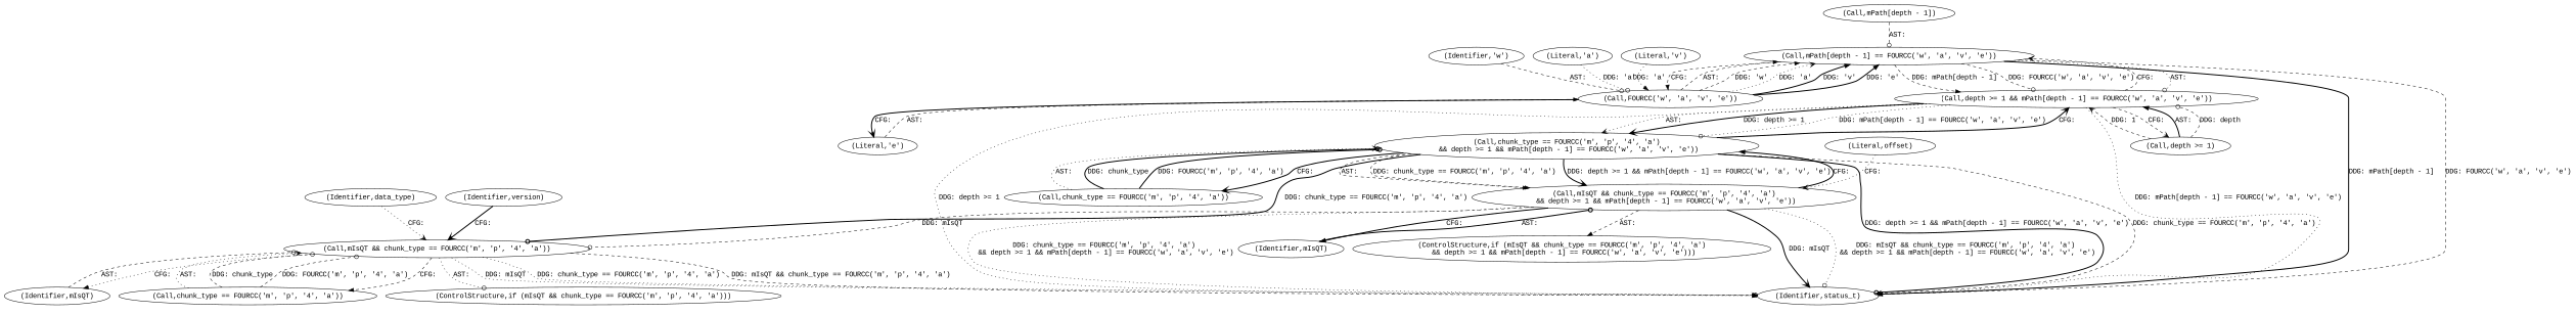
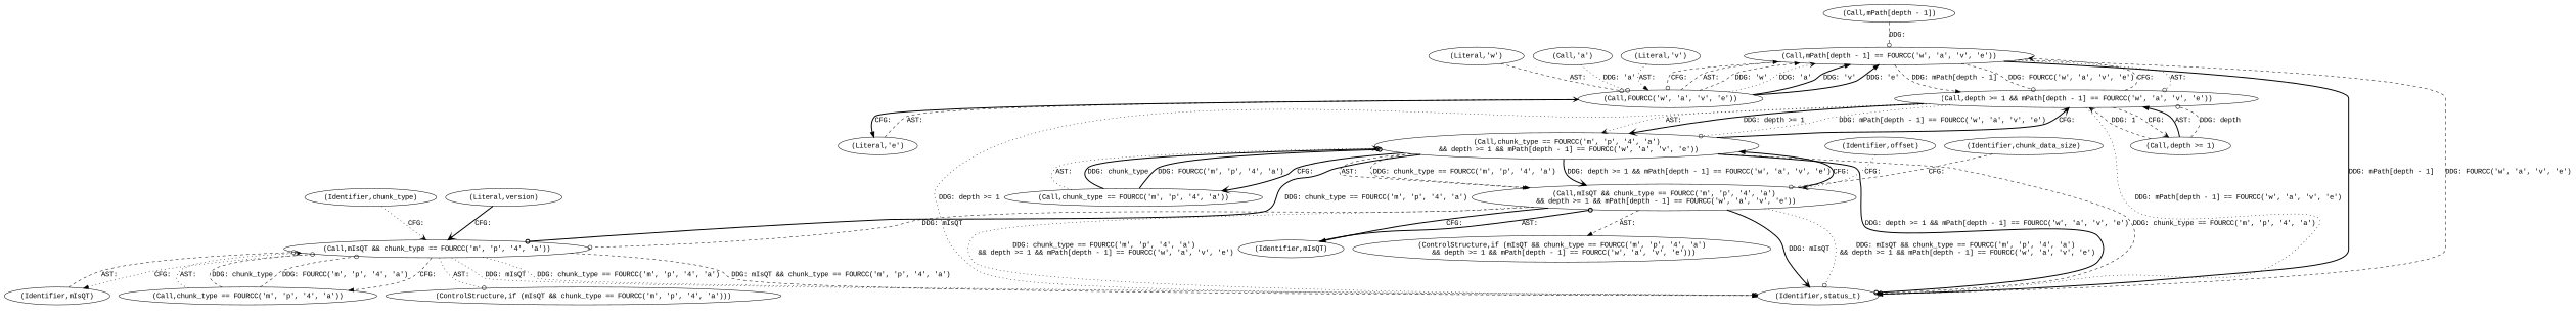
  digraph {
    fontname="Liberation Mono"
    node [fontname="Liberation Mono"]
    edge [arrowhead=odot fontname="Liberation Mono" style=dashed]
    n1 [label="(Call,mPath[depth - 1] == FOURCC('w', 'a', 'v', 'e'))"]
    n2 [label="(Call,FOURCC('w', 'a', 'v', 'e'))"]
    n3 [label="(Call,depth >= 1 && mPath[depth - 1] == FOURCC('w', 'a', 'v', 'e'))"]
    n4 [label="(Identifier,status_t)"]
    n5 [label="(Literal,'e')"]
    n6 [label="(Call,chunk_type == FOURCC('m', 'p', '4', 'a')\n && depth >= 1 && mPath[depth - 1] == FOURCC('w', 'a', 'v', 'e'))"]
    n7 [label="(Call,depth >= 1)"]
    n8 [label="(Call,mIsQT && chunk_type == FOURCC('m', 'p', '4', 'a')\n && depth >= 1 && mPath[depth - 1] == FOURCC('w', 'a', 'v', 'e'))"]
    n9 [label="(Call,mIsQT && chunk_type == FOURCC('m', 'p', '4', 'a'))"]
    n10 [label="(Call,chunk_type == FOURCC('m', 'p', '4', 'a'))"]
    n11 [label="(Identifier,mIsQT)"]
    n12 [label="(ControlStructure,if (mIsQT && chunk_type == FOURCC('m', 'p', '4', 'a')\n && depth >= 1 && mPath[depth - 1] == FOURCC('w', 'a', 'v', 'e')))"]
    n13 [label="(Identifier,mIsQT)"]
    n14 [label="(Call,chunk_type == FOURCC('m', 'p', '4', 'a'))"]
    n15 [label="(ControlStructure,if (mIsQT && chunk_type == FOURCC('m', 'p', '4', 'a')))"]
-   n16 [label="(Identifier,version)"]
+   n16 [label="(Literal,version)"]
    n17 [label="(Call,mPath[depth - 1])"]
-   n19 [label="(Identifier,'w')"]
-   n20 [label="(Literal,offset)"]
-   n21 [label="(Identifier,data_type)"]
-   n22 [label="(Literal,'a')"]
+   n18 [label="(Identifier,chunk_data_size)"]
+   n19 [label="(Literal,'w')"]
+   n20 [label="(Identifier,offset)"]
+   n21 [label="(Identifier,chunk_type)"]
+   n22 [label="(Call,'a')"]
    n23 [label="(Literal,'v')"]
-   n1 -> n2 [arrowhead=normal label="CFG: "]
+   n1 -> n2 [label="CFG: "]
    n1 -> n3 [label="AST: " style=dotted]
    n1 -> n3 [arrowhead=normal label="DDG: mPath[depth - 1]"]
    n1 -> n3 [label="DDG: FOURCC('w', 'a', 'v', 'e')"]
    n1 -> n4 [arrowhead=normal label="DDG: mPath[depth - 1]" style=bold]
    n1 -> n4 [label="DDG: FOURCC('w', 'a', 'v', 'e')"]
    n2 -> n1 [arrowhead=normal label="AST: "]
    n2 -> n1 [arrowhead=normal label="DDG: 'w'"]
    n2 -> n1 [arrowhead=vee label="DDG: 'a'" style=dotted]
    n2 -> n1 [arrowhead=normal label="DDG: 'v'" style=bold]
    n2 -> n1 [arrowhead=normal label="DDG: 'e'" style=bold]
-   n2 -> n5 [arrowhead=vee label="CFG: " style=bold]
+   n2 -> n5 [arrowhead=normal label="CFG: " style=bold]
    n3 -> n1 [arrowhead=vee label="CFG: "]
    n3 -> n4 [arrowhead=normal label="DDG: mPath[depth - 1] == FOURCC('w', 'a', 'v', 'e')" style=dotted]
    n3 -> n4 [arrowhead=normal label="DDG: depth >= 1" style=dotted]
    n3 -> n6 [arrowhead=vee label="AST: " style=dotted]
    n3 -> n6 [arrowhead=vee label="DDG: depth >= 1" style=bold]
    n3 -> n6 [label="DDG: mPath[depth - 1] == FOURCC('w', 'a', 'v', 'e')" style=dotted]
    n3 -> n7 [arrowhead=vee label="CFG: "]
-   n5 -> n2 [arrowhead=normal label="AST: "]
+   n5 -> n2 [arrowhead=vee label="AST: "]
    n6 -> n3 [arrowhead=vee label="CFG: " style=bold]
    n6 -> n4 [label="DDG: depth >= 1 && mPath[depth - 1] == FOURCC('w', 'a', 'v', 'e')" style=bold]
    n6 -> n4 [arrowhead=vee label="DDG: chunk_type == FOURCC('m', 'p', '4', 'a')"]
    n6 -> n8 [arrowhead=normal label="AST: "]
    n6 -> n8 [arrowhead=normal label="DDG: chunk_type == FOURCC('m', 'p', '4', 'a')"]
    n6 -> n8 [arrowhead=vee label="DDG: depth >= 1 && mPath[depth - 1] == FOURCC('w', 'a', 'v', 'e')" style=bold]
    n6 -> n9 [label="DDG: chunk_type == FOURCC('m', 'p', '4', 'a')" style=bold]
    n6 -> n10 [arrowhead=vee label="CFG: " style=bold]
    n7 -> n3 [arrowhead=normal label="AST: " style=bold]
    n7 -> n3 [label="DDG: depth"]
    n7 -> n3 [arrowhead=vee label="DDG: 1"]
    n8 -> n4 [label="DDG: mIsQT && chunk_type == FOURCC('m', 'p', '4', 'a')\n && depth >= 1 && mPath[depth - 1] == FOURCC('w', 'a', 'v', 'e')" style=dotted]
    n8 -> n4 [label="DDG: chunk_type == FOURCC('m', 'p', '4', 'a')\n && depth >= 1 && mPath[depth - 1] == FOURCC('w', 'a', 'v', 'e')" style=dotted]
    n8 -> n4 [arrowhead=vee label="DDG: mIsQT" style=bold]
    n8 -> n6 [arrowhead=normal label="CFG: " style=bold]
    n8 -> n9 [label="DDG: mIsQT"]
    n8 -> n11 [arrowhead=normal label="CFG: " style=bold]
    n8 -> n12 [arrowhead=normal label="AST: "]
    n9 -> n4 [arrowhead=vee label="DDG: mIsQT" style=dotted]
    n9 -> n4 [label="DDG: chunk_type == FOURCC('m', 'p', '4', 'a')" style=dotted]
    n9 -> n4 [arrowhead=normal label="DDG: mIsQT && chunk_type == FOURCC('m', 'p', '4', 'a')"]
    n9 -> n13 [arrowhead=normal label="CFG: " style=dotted]
    n9 -> n14 [arrowhead=normal label="CFG: "]
    n9 -> n15 [label="AST: " style=dotted]
    n10 -> n6 [arrowhead=vee label="AST: " style=dotted]
    n10 -> n6 [label="DDG: chunk_type" style=bold]
    n10 -> n6 [label="DDG: FOURCC('m', 'p', '4', 'a')" style=bold]
    n11 -> n8 [label="AST: " style=bold]
    n13 -> n9 [label="AST: "]
    n14 -> n9 [arrowhead=vee label="AST: " style=dotted]
    n14 -> n9 [label="DDG: chunk_type"]
    n14 -> n9 [label="DDG: FOURCC('m', 'p', '4', 'a')"]
    n16 -> n9 [arrowhead=vee label="CFG: " style=bold]
-   n17 -> n1 [label="AST: "]
+   n17 -> n1 [label="DDG: "]
+   n18 -> n8 [label="CFG: "]
    n19 -> n2 [label="AST: "]
    n20 -> n8 [arrowhead=vee label="CFG: " style=dotted]
    n21 -> n9 [arrowhead=vee label="CFG: " style=dotted]
    n22 -> n2 [label="DDG: 'a'" style=dotted]
-   n23 -> n2 [arrowhead=normal label="DDG: 'a'" style=dotted]
+   n23 -> n2 [arrowhead=normal label="AST: " style=dotted]
  }
